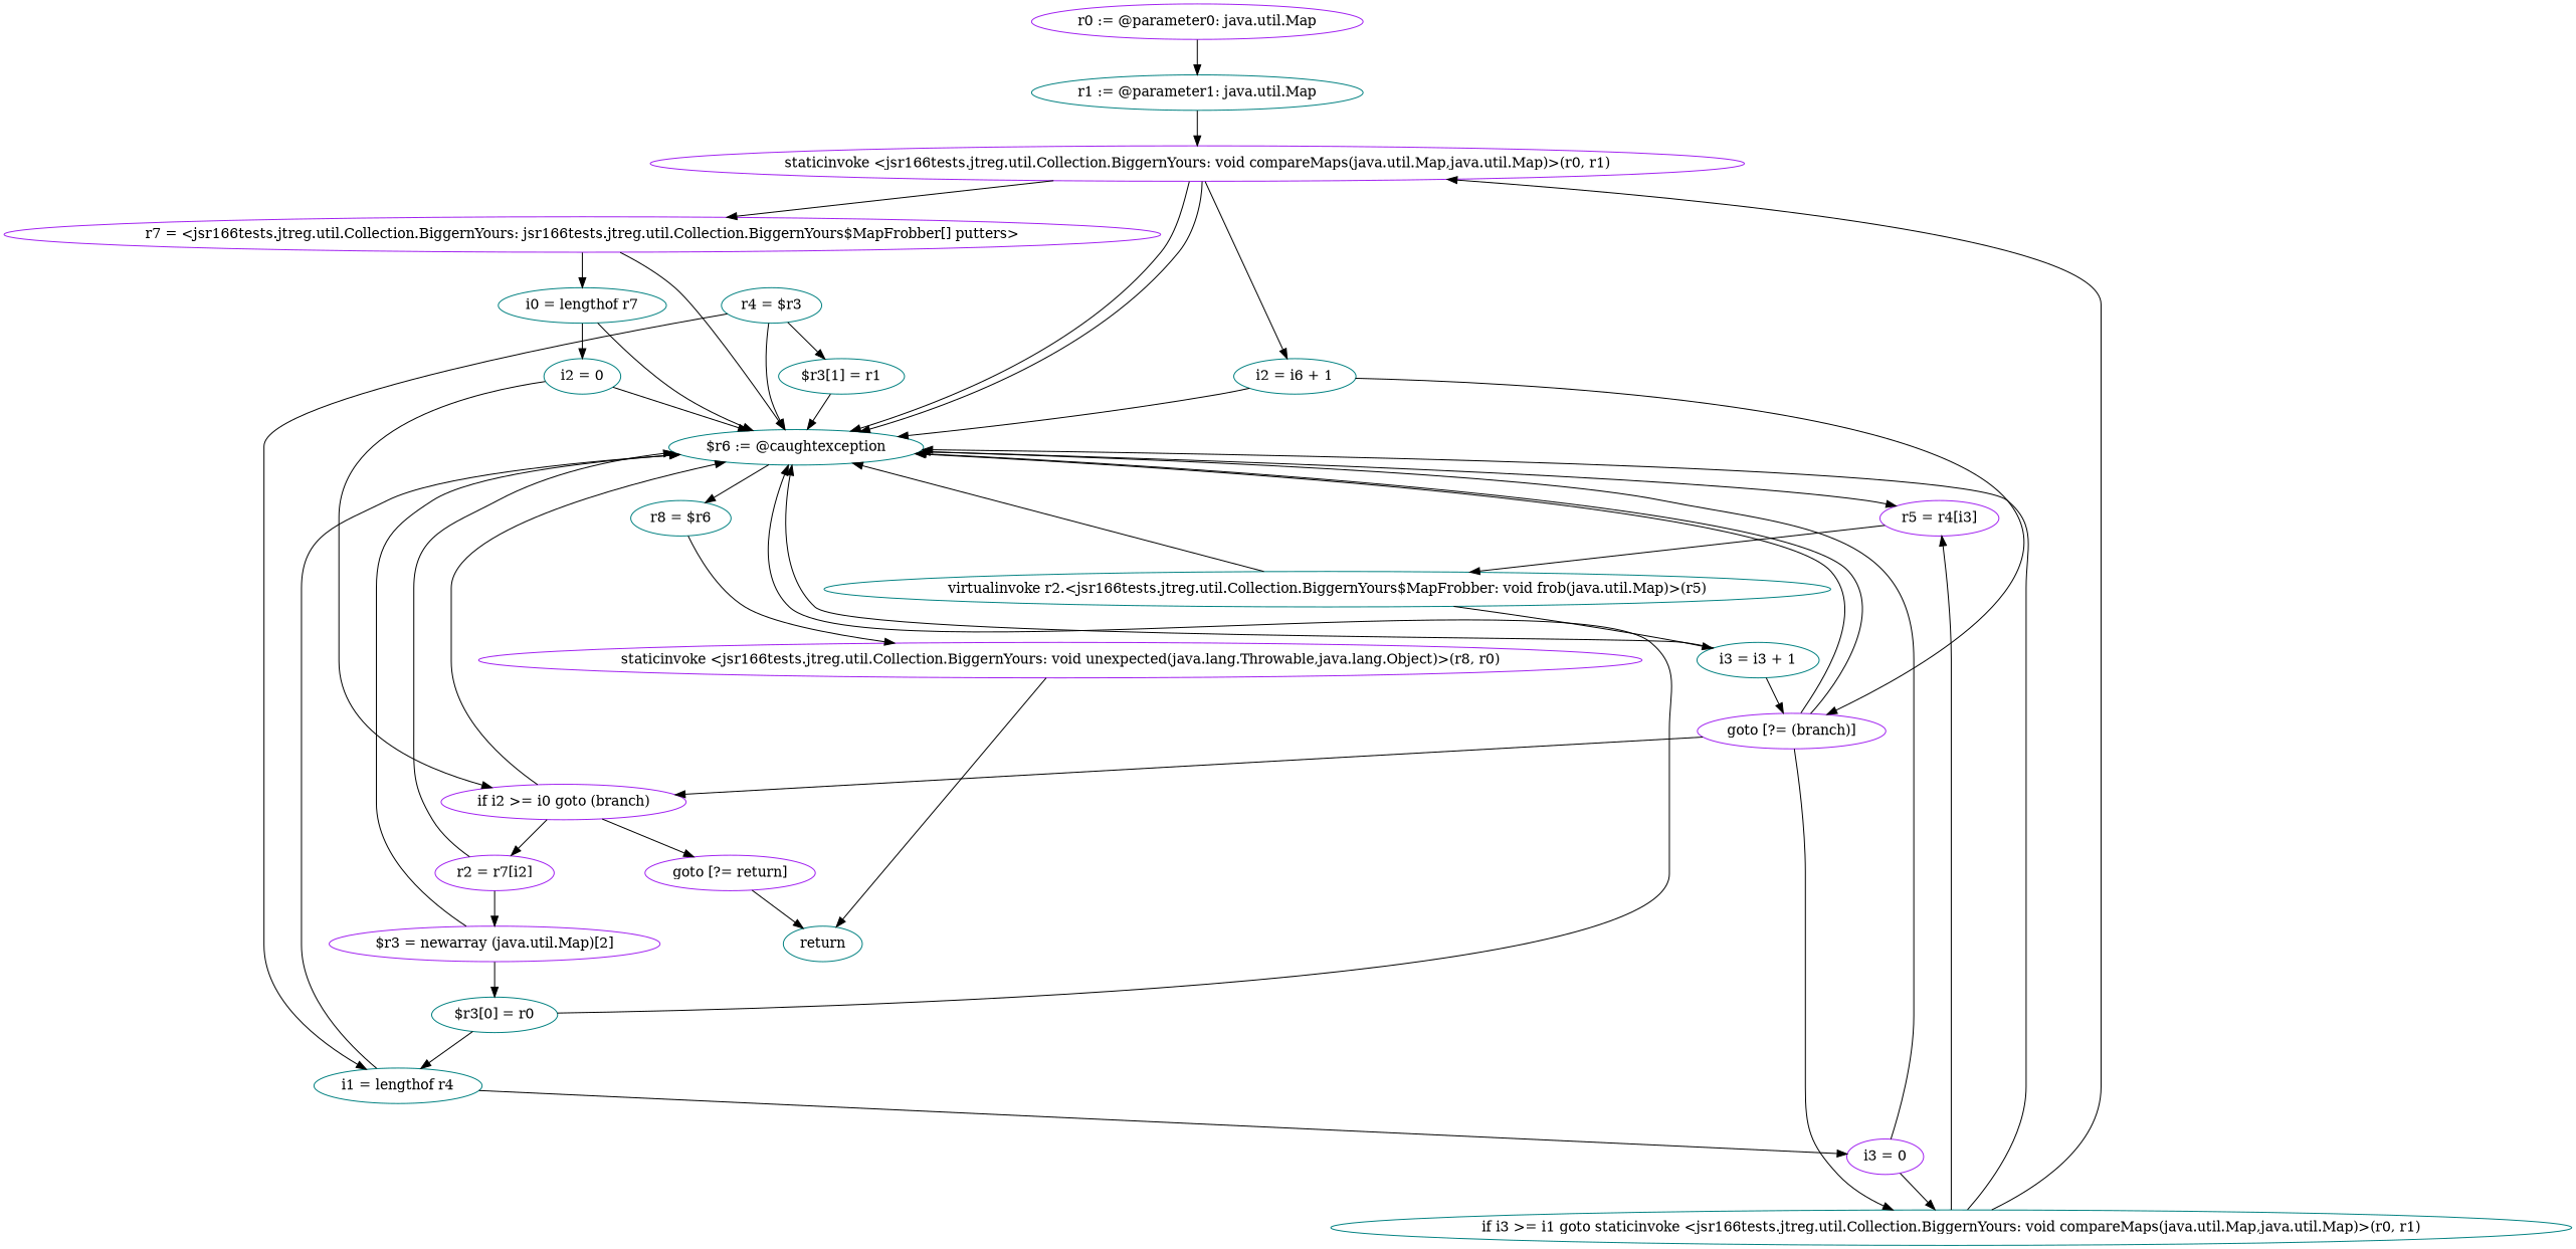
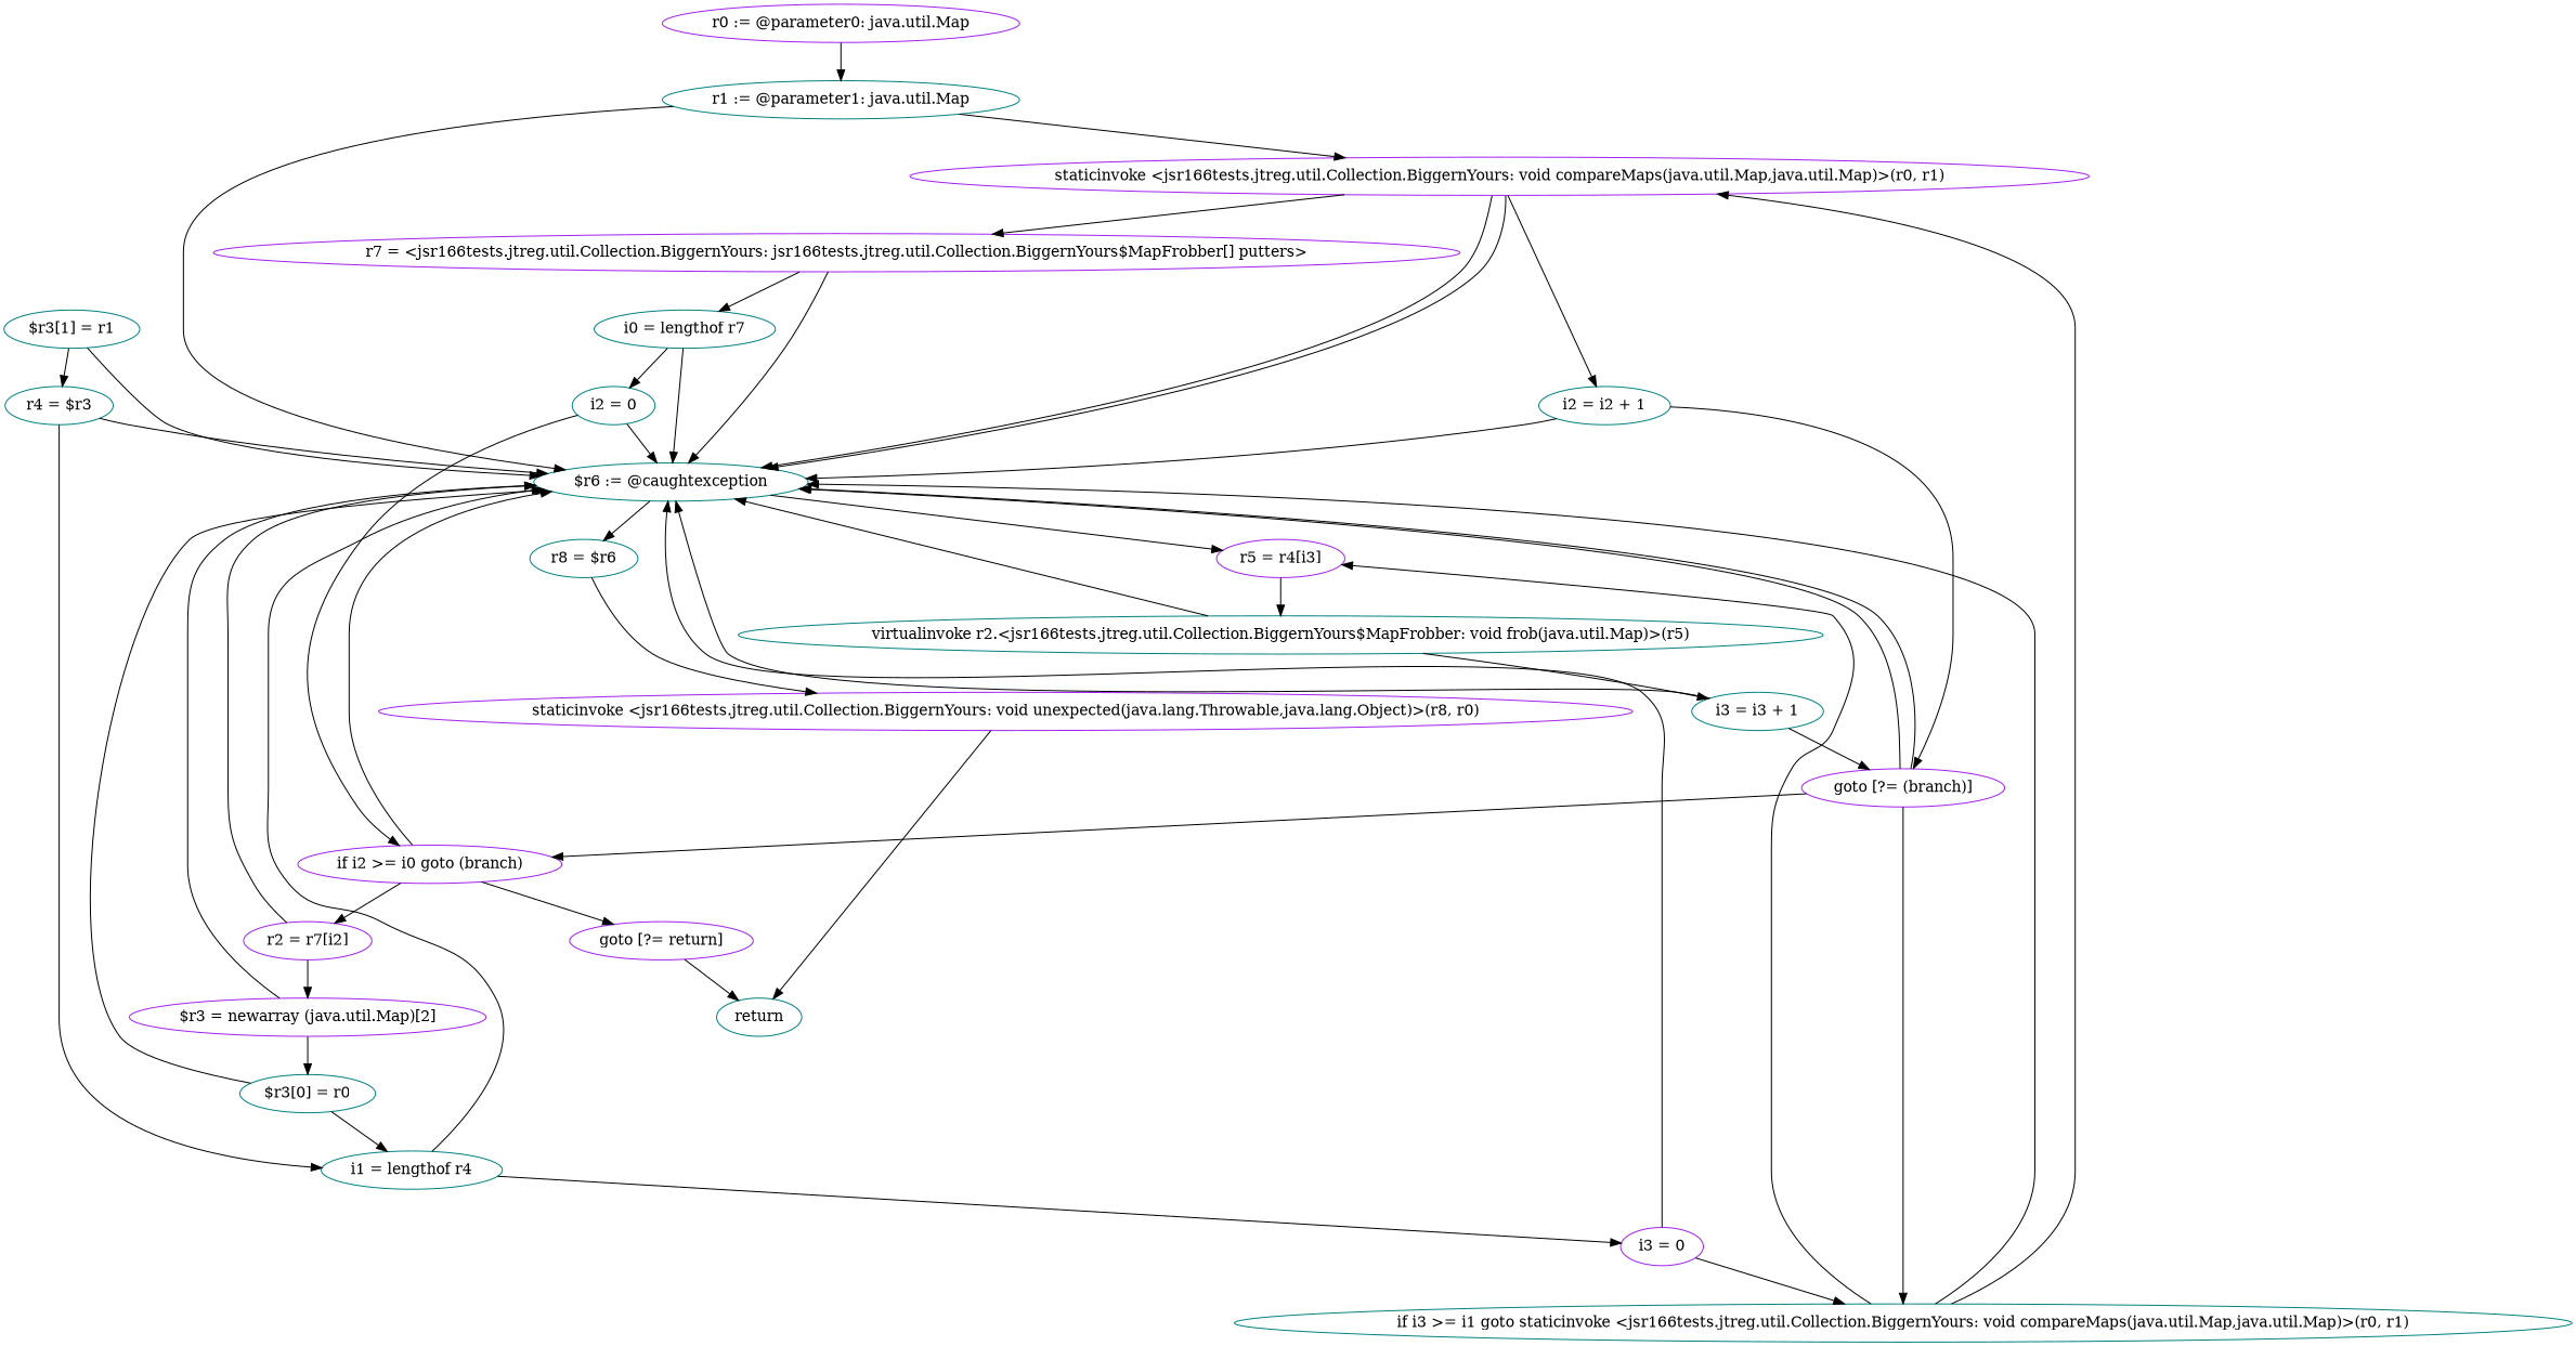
  digraph {
    node [color=teal]
    "r0 := @parameter0: java.util.Map" [color=purple]
    "r1 := @parameter1: java.util.Map"
    "staticinvoke <jsr166tests.jtreg.util.Collection.BiggernYours: void compareMaps(java.util.Map,java.util.Map)>(r0, r1)" [color=purple]
    "$r6 := @caughtexception"
    "r7 = <jsr166tests.jtreg.util.Collection.BiggernYours: jsr166tests.jtreg.util.Collection.BiggernYours$MapFrobber[] putters>" [color=purple]
-   "i2 = i2 + 1" [label="i2 = i6 + 1"]
+   "i2 = i2 + 1"
    "r5 = r4[i3]" [color=purple]
    "r8 = $r6"
    "i0 = lengthof r7"
    "goto [?= (branch)]" [color=purple]
    "i2 = 0"
    "if i2 >= i0 goto (branch)" [color=purple]
    "r2 = r7[i2]" [color=purple]
    "goto [?= return]" [color=purple]
    "$r3 = newarray (java.util.Map)[2]" [color=purple]
    return
    "$r3[0] = r0"
    "i1 = lengthof r4"
    "$r3[1] = r1"
    "r4 = $r3"
    "i3 = 0" [color=purple]
    "if i3 >= i1 goto staticinvoke <jsr166tests.jtreg.util.Collection.BiggernYours: void compareMaps(java.util.Map,java.util.Map)>(r0, r1)"
    "virtualinvoke r2.<jsr166tests.jtreg.util.Collection.BiggernYours$MapFrobber: void frob(java.util.Map)>(r5)"
    "i3 = i3 + 1"
    "staticinvoke <jsr166tests.jtreg.util.Collection.BiggernYours: void unexpected(java.lang.Throwable,java.lang.Object)>(r8, r0)" [color=purple]
    "r0 := @parameter0: java.util.Map" -> "r1 := @parameter1: java.util.Map"
    "r1 := @parameter1: java.util.Map" -> "staticinvoke <jsr166tests.jtreg.util.Collection.BiggernYours: void compareMaps(java.util.Map,java.util.Map)>(r0, r1)"
+   "r1 := @parameter1: java.util.Map" -> "$r6 := @caughtexception"
    "staticinvoke <jsr166tests.jtreg.util.Collection.BiggernYours: void compareMaps(java.util.Map,java.util.Map)>(r0, r1)" -> "$r6 := @caughtexception"
    "staticinvoke <jsr166tests.jtreg.util.Collection.BiggernYours: void compareMaps(java.util.Map,java.util.Map)>(r0, r1)" -> "$r6 := @caughtexception"
    "staticinvoke <jsr166tests.jtreg.util.Collection.BiggernYours: void compareMaps(java.util.Map,java.util.Map)>(r0, r1)" -> "r7 = <jsr166tests.jtreg.util.Collection.BiggernYours: jsr166tests.jtreg.util.Collection.BiggernYours$MapFrobber[] putters>"
    "staticinvoke <jsr166tests.jtreg.util.Collection.BiggernYours: void compareMaps(java.util.Map,java.util.Map)>(r0, r1)" -> "i2 = i2 + 1"
    "$r6 := @caughtexception" -> "r5 = r4[i3]"
    "$r6 := @caughtexception" -> "r8 = $r6"
    "r7 = <jsr166tests.jtreg.util.Collection.BiggernYours: jsr166tests.jtreg.util.Collection.BiggernYours$MapFrobber[] putters>" -> "$r6 := @caughtexception"
    "r7 = <jsr166tests.jtreg.util.Collection.BiggernYours: jsr166tests.jtreg.util.Collection.BiggernYours$MapFrobber[] putters>" -> "i0 = lengthof r7"
    "i2 = i2 + 1" -> "$r6 := @caughtexception"
    "i2 = i2 + 1" -> "goto [?= (branch)]"
    "r5 = r4[i3]" -> "virtualinvoke r2.<jsr166tests.jtreg.util.Collection.BiggernYours$MapFrobber: void frob(java.util.Map)>(r5)"
    "r8 = $r6" -> "staticinvoke <jsr166tests.jtreg.util.Collection.BiggernYours: void unexpected(java.lang.Throwable,java.lang.Object)>(r8, r0)"
    "i0 = lengthof r7" -> "$r6 := @caughtexception"
    "i0 = lengthof r7" -> "i2 = 0"
    "goto [?= (branch)]" -> "$r6 := @caughtexception"
    "goto [?= (branch)]" -> "$r6 := @caughtexception"
    "goto [?= (branch)]" -> "if i2 >= i0 goto (branch)"
    "goto [?= (branch)]" -> "if i3 >= i1 goto staticinvoke <jsr166tests.jtreg.util.Collection.BiggernYours: void compareMaps(java.util.Map,java.util.Map)>(r0, r1)"
    "i2 = 0" -> "$r6 := @caughtexception"
    "i2 = 0" -> "if i2 >= i0 goto (branch)"
    "if i2 >= i0 goto (branch)" -> "$r6 := @caughtexception"
    "if i2 >= i0 goto (branch)" -> "r2 = r7[i2]"
    "if i2 >= i0 goto (branch)" -> "goto [?= return]"
    "r2 = r7[i2]" -> "$r6 := @caughtexception"
    "r2 = r7[i2]" -> "$r3 = newarray (java.util.Map)[2]"
    "goto [?= return]" -> return
    "$r3 = newarray (java.util.Map)[2]" -> "$r6 := @caughtexception"
    "$r3 = newarray (java.util.Map)[2]" -> "$r3[0] = r0"
    "$r3[0] = r0" -> "$r6 := @caughtexception"
    "$r3[0] = r0" -> "i1 = lengthof r4"
    "i1 = lengthof r4" -> "$r6 := @caughtexception"
    "i1 = lengthof r4" -> "i3 = 0"
    "$r3[1] = r1" -> "$r6 := @caughtexception"
-   "r4 = $r3" -> "$r3[1] = r1"
+   "$r3[1] = r1" -> "r4 = $r3"
    "r4 = $r3" -> "$r6 := @caughtexception"
    "r4 = $r3" -> "i1 = lengthof r4"
    "i3 = 0" -> "$r6 := @caughtexception"
    "i3 = 0" -> "if i3 >= i1 goto staticinvoke <jsr166tests.jtreg.util.Collection.BiggernYours: void compareMaps(java.util.Map,java.util.Map)>(r0, r1)"
    "if i3 >= i1 goto staticinvoke <jsr166tests.jtreg.util.Collection.BiggernYours: void compareMaps(java.util.Map,java.util.Map)>(r0, r1)" -> "staticinvoke <jsr166tests.jtreg.util.Collection.BiggernYours: void compareMaps(java.util.Map,java.util.Map)>(r0, r1)"
    "if i3 >= i1 goto staticinvoke <jsr166tests.jtreg.util.Collection.BiggernYours: void compareMaps(java.util.Map,java.util.Map)>(r0, r1)" -> "$r6 := @caughtexception"
    "if i3 >= i1 goto staticinvoke <jsr166tests.jtreg.util.Collection.BiggernYours: void compareMaps(java.util.Map,java.util.Map)>(r0, r1)" -> "r5 = r4[i3]"
    "virtualinvoke r2.<jsr166tests.jtreg.util.Collection.BiggernYours$MapFrobber: void frob(java.util.Map)>(r5)" -> "$r6 := @caughtexception"
    "virtualinvoke r2.<jsr166tests.jtreg.util.Collection.BiggernYours$MapFrobber: void frob(java.util.Map)>(r5)" -> "i3 = i3 + 1"
    "i3 = i3 + 1" -> "$r6 := @caughtexception"
    "i3 = i3 + 1" -> "goto [?= (branch)]"
    "staticinvoke <jsr166tests.jtreg.util.Collection.BiggernYours: void unexpected(java.lang.Throwable,java.lang.Object)>(r8, r0)" -> return
  }
